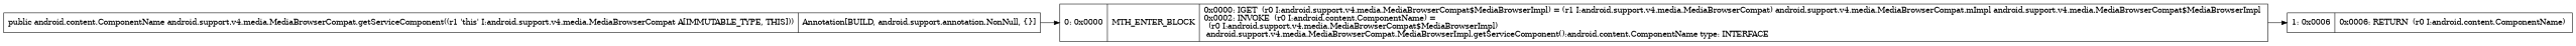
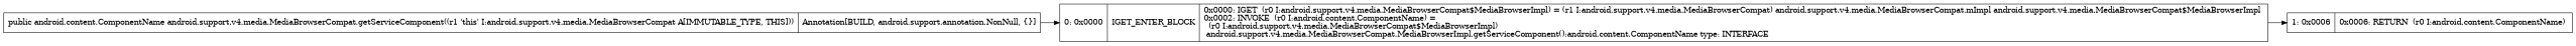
  digraph {
    rankdir=LR
    node [shape=record]
-   n1 [label="{0\:\ 0x0000|MTH_ENTER_BLOCK\l|0x0000: IGET  (r0 I:android.support.v4.media.MediaBrowserCompat$MediaBrowserImpl) = (r1 I:android.support.v4.media.MediaBrowserCompat) android.support.v4.media.MediaBrowserCompat.mImpl android.support.v4.media.MediaBrowserCompat$MediaBrowserImpl \l0x0002: INVOKE  (r0 I:android.content.ComponentName) = \l  (r0 I:android.support.v4.media.MediaBrowserCompat$MediaBrowserImpl)\l android.support.v4.media.MediaBrowserCompat.MediaBrowserImpl.getServiceComponent():android.content.ComponentName type: INTERFACE \l}"]
+   n1 [label="{0\:\ 0x0000|IGET_ENTER_BLOCK\l|0x0000: IGET  (r0 I:android.support.v4.media.MediaBrowserCompat$MediaBrowserImpl) = (r1 I:android.support.v4.media.MediaBrowserCompat) android.support.v4.media.MediaBrowserCompat.mImpl android.support.v4.media.MediaBrowserCompat$MediaBrowserImpl \l0x0002: INVOKE  (r0 I:android.content.ComponentName) = \l  (r0 I:android.support.v4.media.MediaBrowserCompat$MediaBrowserImpl)\l android.support.v4.media.MediaBrowserCompat.MediaBrowserImpl.getServiceComponent():android.content.ComponentName type: INTERFACE \l}"]
    n2 [label="{1\:\ 0x0006|0x0006: RETURN  (r0 I:android.content.ComponentName) \l}"]
    n3 [label="{public android.content.ComponentName android.support.v4.media.MediaBrowserCompat.getServiceComponent((r1 'this' I:android.support.v4.media.MediaBrowserCompat A[IMMUTABLE_TYPE, THIS]))  | Annotation[BUILD, android.support.annotation.NonNull, \{\}]\l}"]
    n1 -> n2
    n3 -> n1
  }
